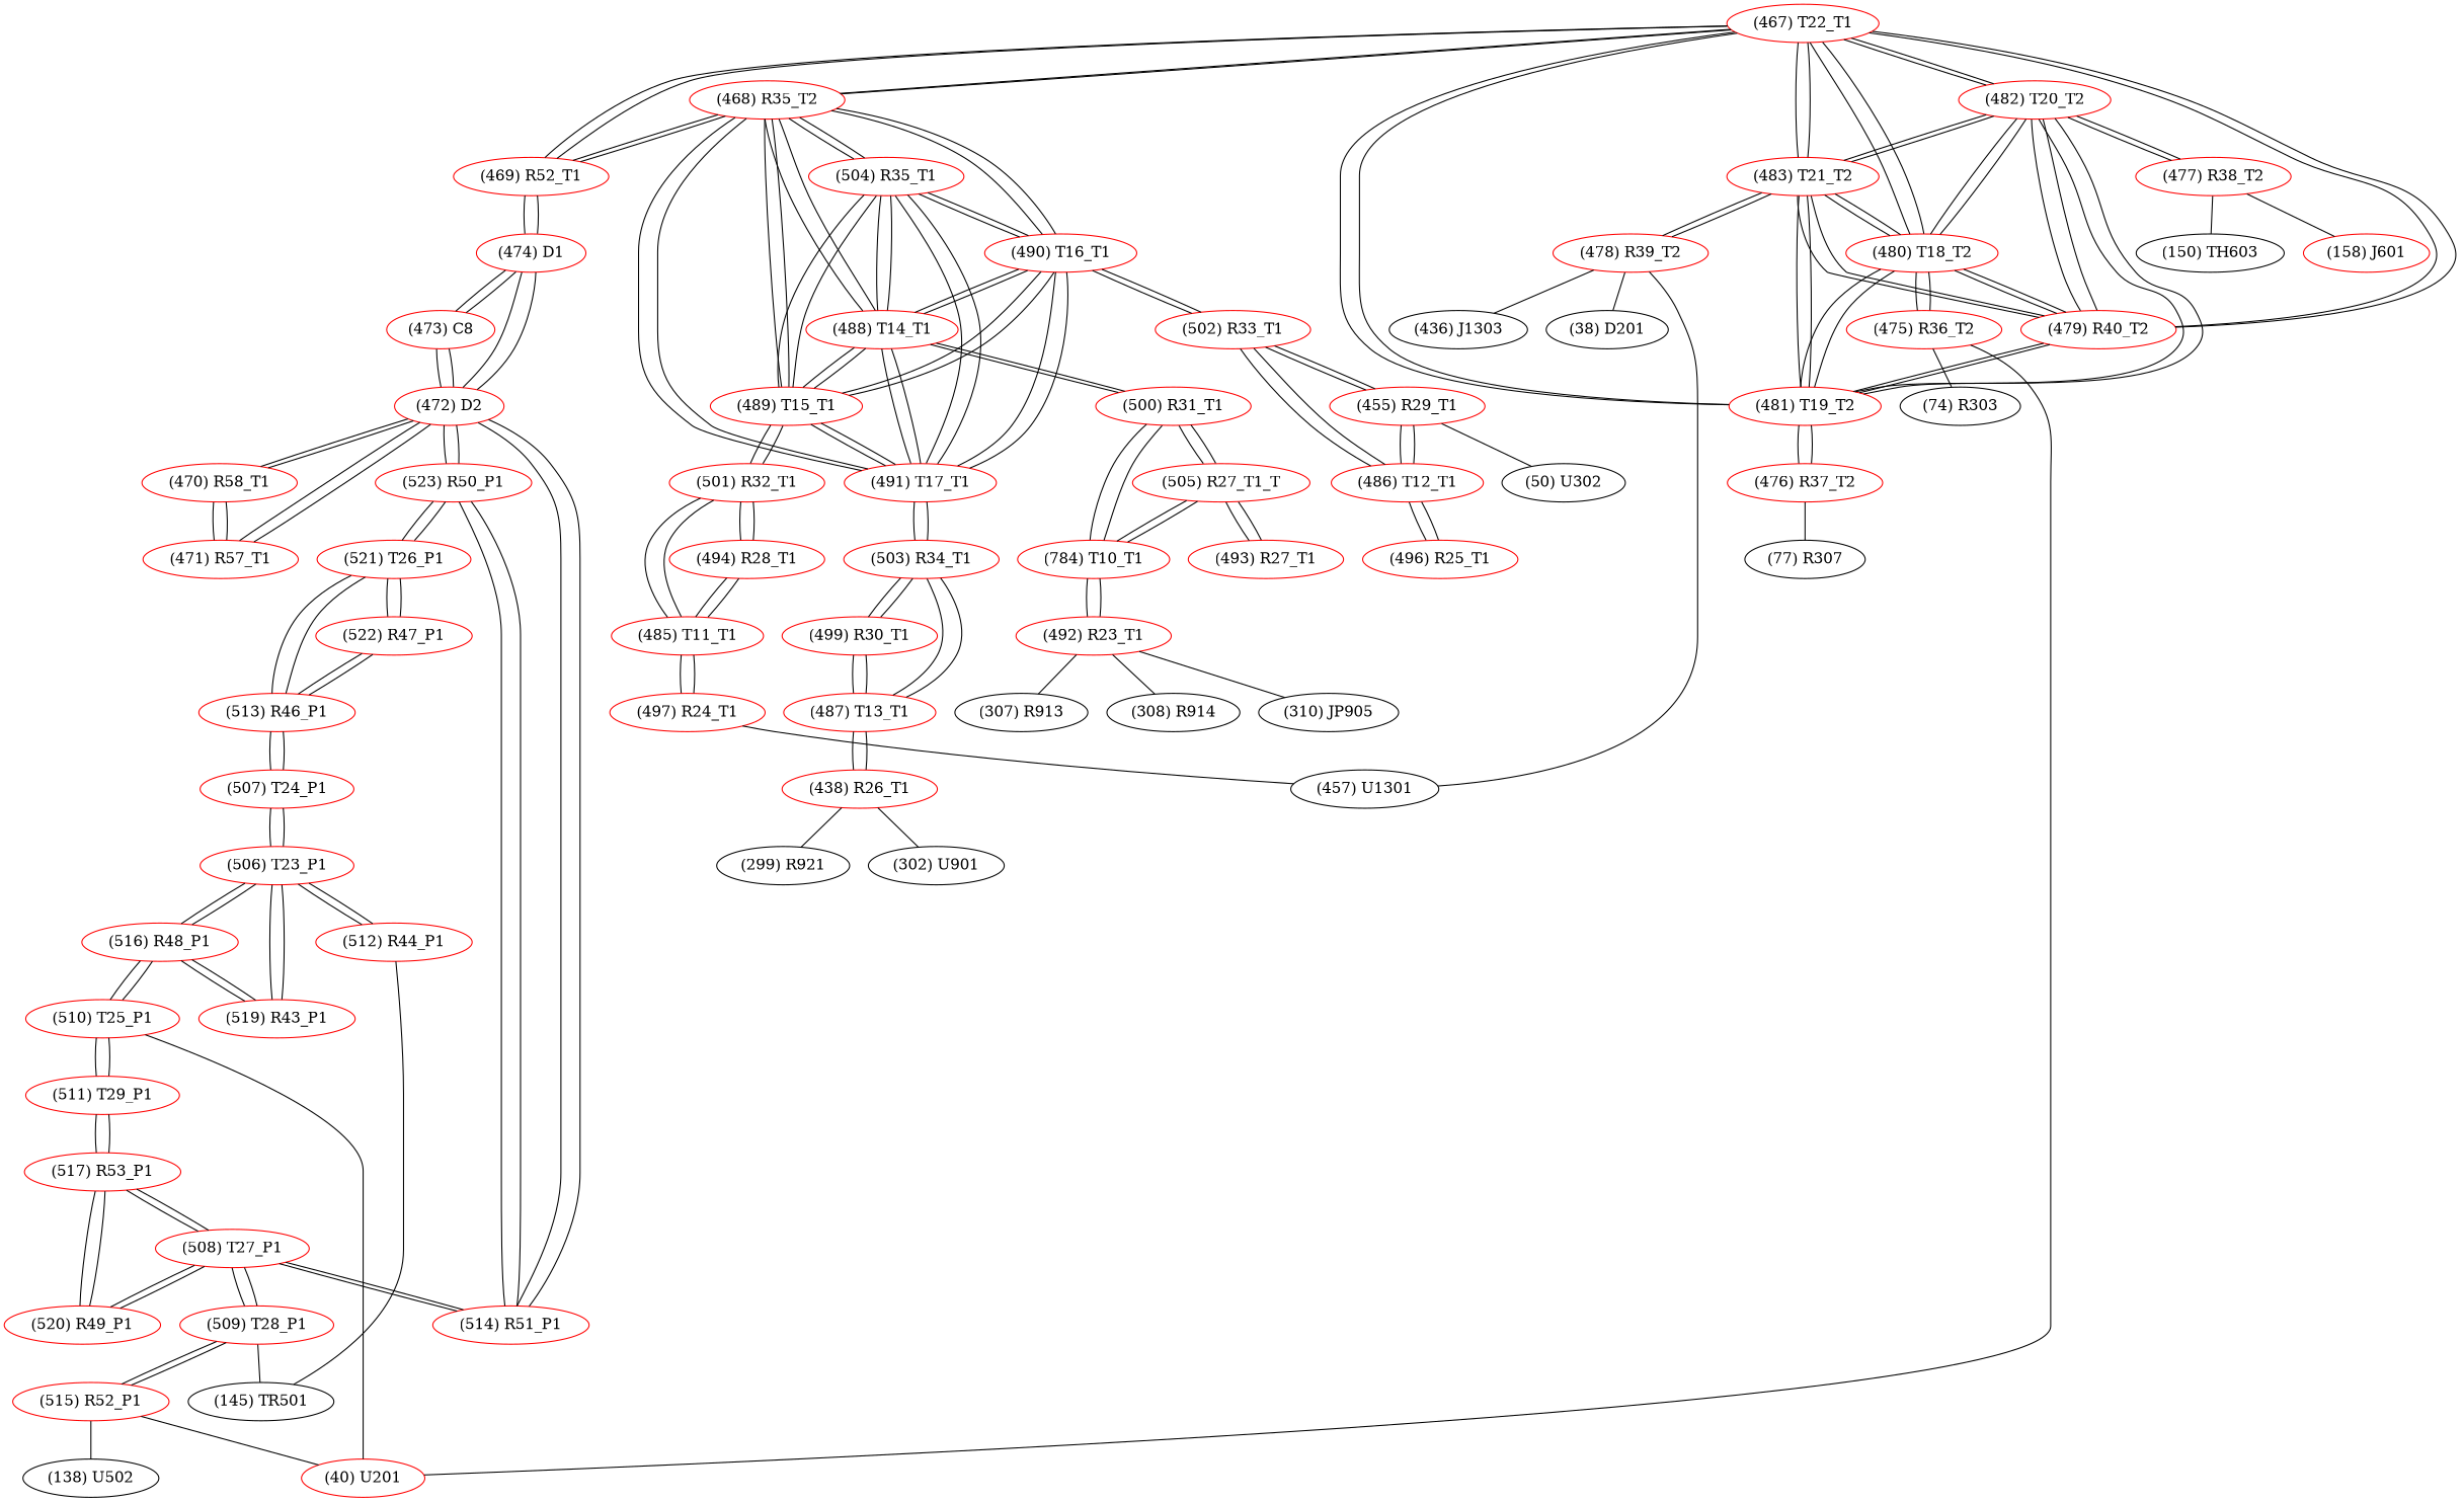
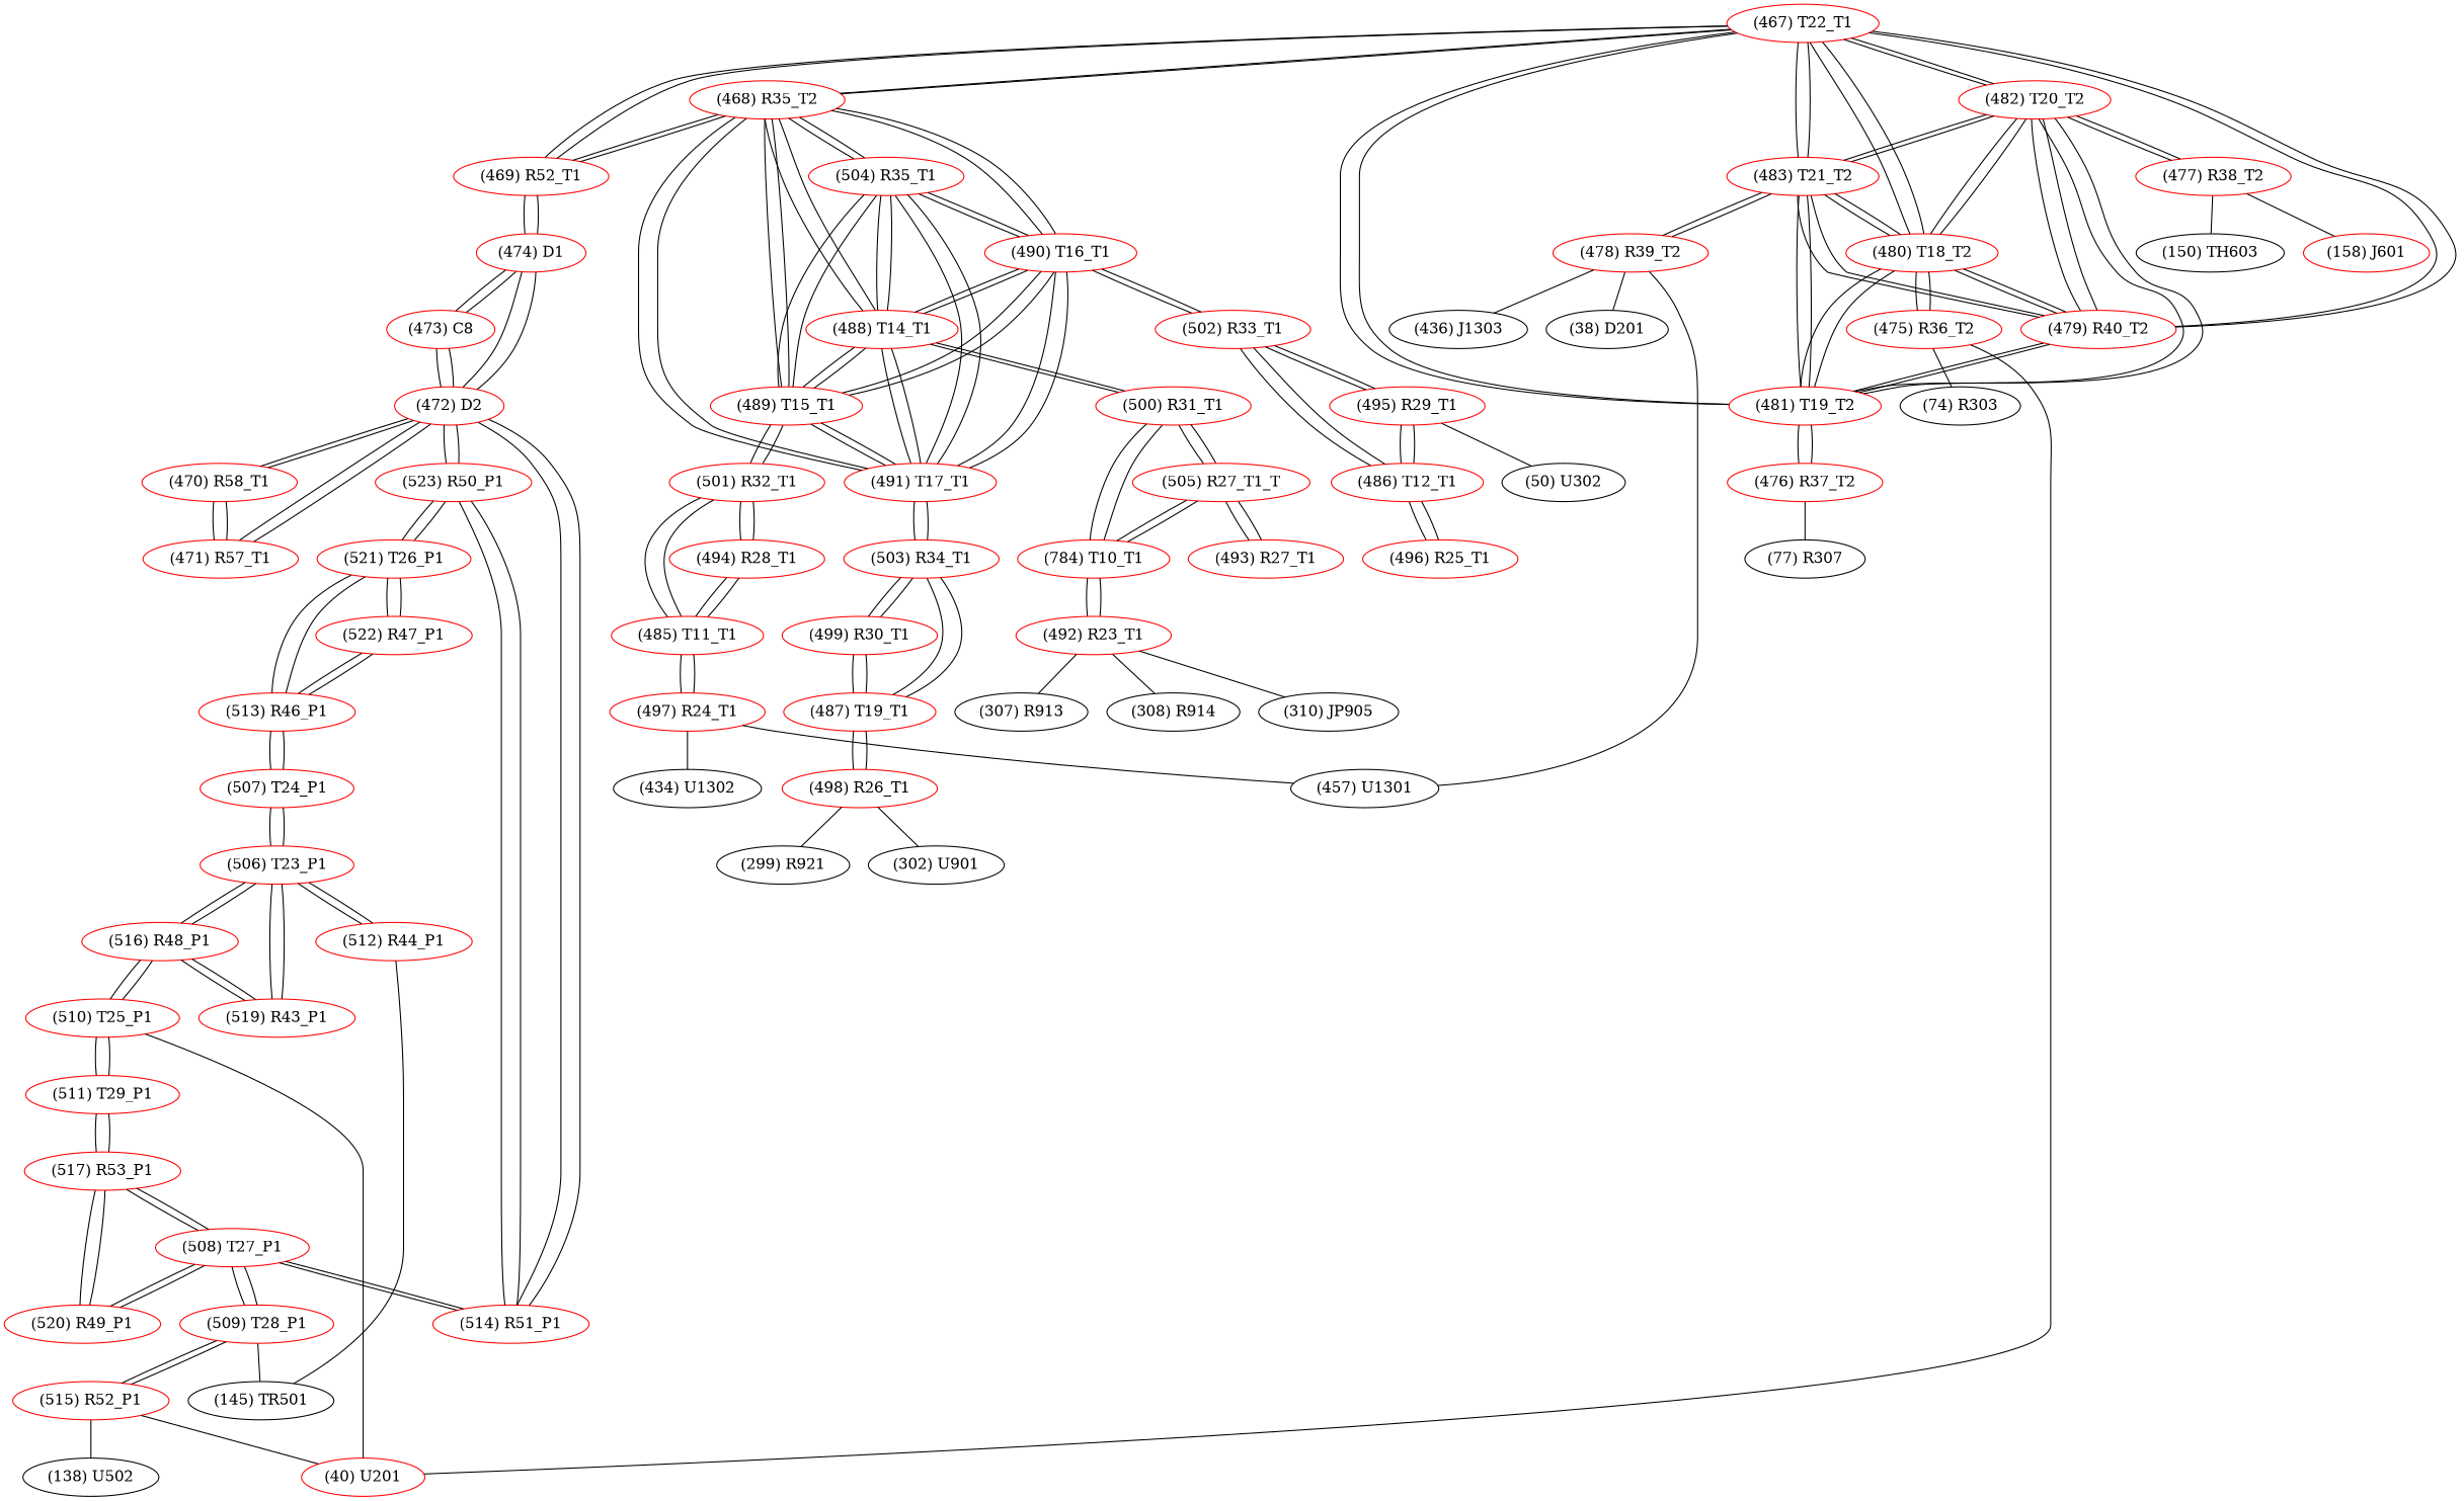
  graph {
    node [color=red]
    n1 [label="(467) T22_T1"]
    n2 [label="(468) R35_T2"]
    n3 [label="(469) R52_T1"]
    n4 [label="(482) T20_T2"]
    n5 [label="(483) T21_T2"]
    n6 [label="(481) T19_T2"]
    n7 [label="(479) R40_T2"]
    n8 [label="(480) T18_T2"]
    n9 [label="(488) T14_T1"]
    n10 [label="(489) T15_T1"]
    n11 [label="(491) T17_T1"]
    n12 [label="(490) T16_T1"]
    n13 [label="(504) R35_T1"]
    n14 [label="(474) D1"]
    n15 [label="(477) R38_T2"]
    n16 [label="(478) R39_T2"]
    n17 [label="(476) R37_T2"]
    n18 [label="(475) R36_T2"]
    n19 [label="(500) R31_T1"]
    n20 [label="(501) R32_T1"]
    n21 [label="(503) R34_T1"]
    n22 [label="(502) R33_T1"]
    n23 [label="(472) D2"]
    n24 [label="(473) C8"]
    n25 [label="(150) TH603" color=""]
    n26 [label="(158) J601"]
    n27 [label="(457) U1301" color=""]
    n28 [label="(436) J1303" color=""]
    n29 [label="(38) D201" color=""]
    n30 [label="(77) R307" color=""]
    n31 [label="(40) U201"]
    n32 [label="(74) R303" color=""]
    n33 [label="(784) T10_T1"]
    n34 [label="(505) R27_T1_T"]
    n35 [label="(485) T11_T1"]
    n36 [label="(494) R28_T1"]
-   n37 [label="(487) T13_T1"]
+   n37 [label="(487) T19_T1"]
    n38 [label="(499) R30_T1"]
    n39 [label="(486) T12_T1"]
-   n40 [label="(455) R29_T1"]
+   n40 [label="(495) R29_T1"]
    n41 [label="(470) R58_T1"]
    n42 [label="(471) R57_T1"]
    n43 [label="(514) R51_P1"]
    n44 [label="(523) R50_P1"]
    n45 [label="(508) T27_P1"]
    n46 [label="(521) T26_P1"]
    n47 [label="(509) T28_P1"]
    n48 [label="(517) R53_P1"]
    n49 [label="(520) R49_P1"]
    n50 [label="(513) R46_P1"]
    n51 [label="(522) R47_P1"]
    n52 [label="(492) R23_T1"]
    n53 [label="(307) R913" color=""]
    n54 [label="(308) R914" color=""]
    n55 [label="(310) JP905" color=""]
    n56 [label="(493) R27_T1"]
    n57 [label="(497) R24_T1"]
+   n58 [label="(434) U1302" color=""]
    n59 [label="(496) R25_T1"]
    n60 [label="(50) U302" color=""]
-   n61 [label="(438) R26_T1"]
+   n61 [label="(498) R26_T1"]
    n62 [label="(299) R921" color=""]
    n63 [label="(302) U901" color=""]
    n64 [label="(506) T23_P1"]
    n65 [label="(516) R48_P1"]
    n66 [label="(519) R43_P1"]
    n67 [label="(507) T24_P1"]
    n68 [label="(512) R44_P1"]
    n69 [label="(510) T25_P1"]
    n70 [label="(145) TR501" color=""]
    n71 [label="(511) T29_P1"]
    n72 [label="(138) U502" color=""]
    n73 [label="(515) R52_P1"]
    n1 -- n2
    n1 -- n3
    n1 -- n4
    n1 -- n5
    n1 -- n6
    n1 -- n7
    n1 -- n8
    n2 -- n1
    n2 -- n3
    n2 -- n9
    n2 -- n10
    n2 -- n11
    n2 -- n12
    n2 -- n13
    n3 -- n1
    n3 -- n2
    n3 -- n14
    n4 -- n1
    n4 -- n5
    n4 -- n6
    n4 -- n7
    n4 -- n8
    n4 -- n15
    n5 -- n1
    n5 -- n4
    n5 -- n6
    n5 -- n7
    n5 -- n8
    n5 -- n16
    n6 -- n1
    n6 -- n4
    n6 -- n5
    n6 -- n7
    n6 -- n8
    n6 -- n17
    n7 -- n1
    n7 -- n4
    n7 -- n5
    n7 -- n6
    n7 -- n8
    n8 -- n1
    n8 -- n4
    n8 -- n5
    n8 -- n6
    n8 -- n7
    n8 -- n18
    n9 -- n2
    n9 -- n10
    n9 -- n11
    n9 -- n12
    n9 -- n13
    n9 -- n19
    n10 -- n2
    n10 -- n9
    n10 -- n11
    n10 -- n12
    n10 -- n13
    n10 -- n20
    n11 -- n2
    n11 -- n9
    n11 -- n10
    n11 -- n12
    n11 -- n13
    n11 -- n21
    n12 -- n2
    n12 -- n9
    n12 -- n10
    n12 -- n11
    n12 -- n13
    n12 -- n22
    n13 -- n2
    n13 -- n9
    n13 -- n10
    n13 -- n11
    n13 -- n12
    n14 -- n3
    n14 -- n23
    n14 -- n24
    n15 -- n4
    n15 -- n25
    n15 -- n26
    n16 -- n5
    n16 -- n27
    n16 -- n28
    n16 -- n29
    n17 -- n6
    n17 -- n30
    n18 -- n8
    n18 -- n31
    n18 -- n32
    n19 -- n9
    n19 -- n33
    n19 -- n34
    n20 -- n10
    n20 -- n35
    n20 -- n36
    n21 -- n11
    n21 -- n37
    n21 -- n38
    n22 -- n12
    n22 -- n39
    n22 -- n40
    n23 -- n14
    n23 -- n24
    n23 -- n41
    n23 -- n42
    n23 -- n43
    n23 -- n44
    n24 -- n14
    n24 -- n23
    n33 -- n19
    n33 -- n34
    n33 -- n52
    n34 -- n19
    n34 -- n33
    n34 -- n56
    n35 -- n20
    n35 -- n36
    n35 -- n57
    n36 -- n20
    n36 -- n35
    n37 -- n21
    n37 -- n38
    n37 -- n61
    n38 -- n21
    n38 -- n37
    n39 -- n22
    n39 -- n40
    n39 -- n59
    n40 -- n22
    n40 -- n39
    n40 -- n60
    n41 -- n23
    n41 -- n42
    n42 -- n23
    n42 -- n41
    n43 -- n23
    n43 -- n44
    n43 -- n45
    n44 -- n23
    n44 -- n43
    n44 -- n46
    n45 -- n43
    n45 -- n47
    n45 -- n48
    n45 -- n49
    n46 -- n44
    n46 -- n50
    n46 -- n51
    n47 -- n45
    n47 -- n70
    n47 -- n73
    n48 -- n45
    n48 -- n49
    n48 -- n71
    n49 -- n45
    n49 -- n48
    n50 -- n46
    n50 -- n51
    n50 -- n67
    n51 -- n46
    n51 -- n50
    n52 -- n33
    n52 -- n53
    n52 -- n54
    n52 -- n55
    n56 -- n34
    n57 -- n27
    n57 -- n35
+   n57 -- n58
    n59 -- n39
    n61 -- n37
    n61 -- n62
    n61 -- n63
    n64 -- n65
    n64 -- n66
    n64 -- n67
    n64 -- n68
    n65 -- n64
    n65 -- n66
    n65 -- n69
    n66 -- n64
    n66 -- n65
    n67 -- n50
    n67 -- n64
    n68 -- n64
    n68 -- n70
    n69 -- n31
    n69 -- n65
    n69 -- n71
    n71 -- n48
    n71 -- n69
    n73 -- n31
    n73 -- n47
    n73 -- n72
  }
